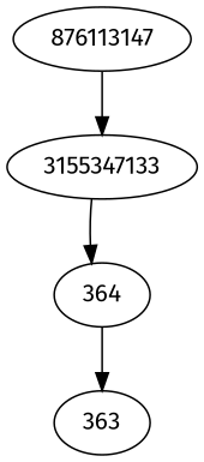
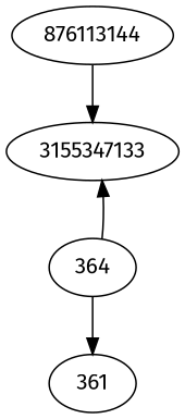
  strict digraph {
    fontname="Fira Sans"
    node [fontname="Fira Sans"]
    edge [fontname="Fira Sans"]
-   876113144 [label=876113147]
+   876113144
    3155347133
    364
-   363
+   363 [label=361]
    876113144 -> 3155347133
-   3155347133 -> 364
+   364 -> 3155347133
    364 -> 363
  }
